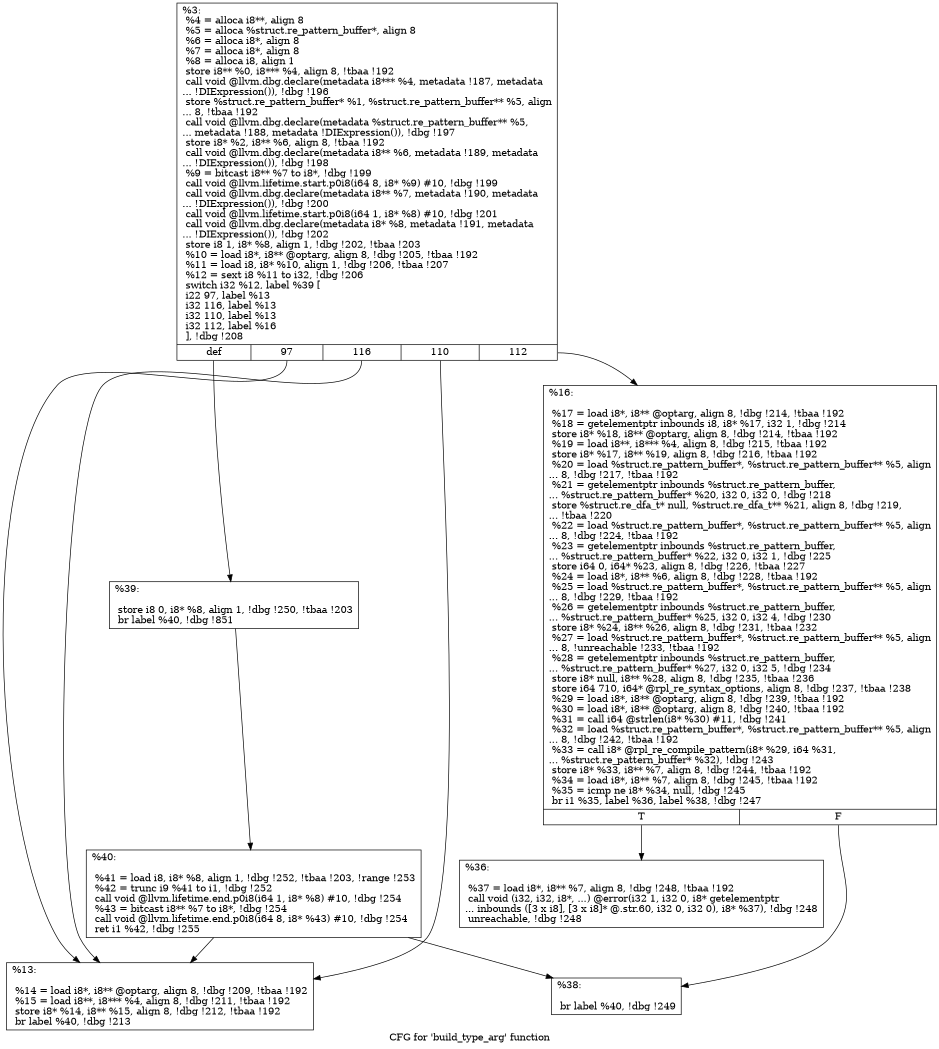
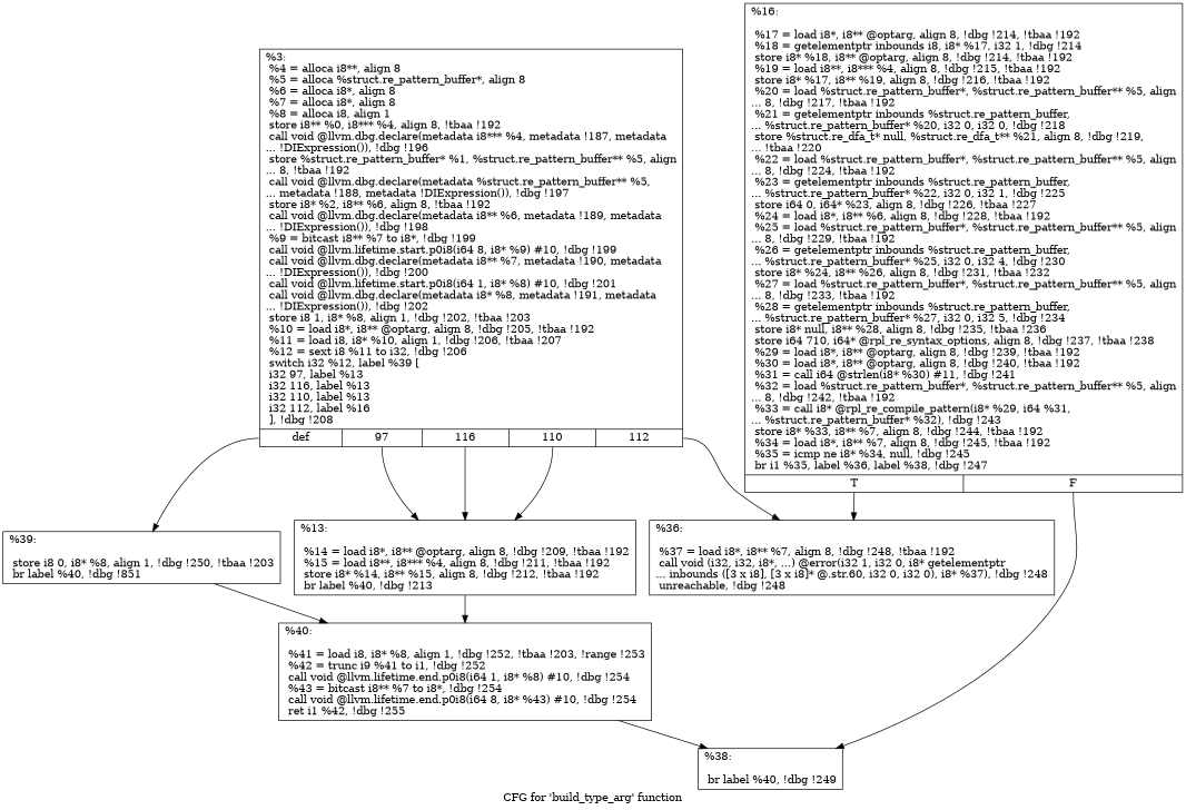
  digraph {
    label="CFG for 'build_type_arg' function"
    node [shape=record]
-   n1 [label="{%3:\l  %4 = alloca i8**, align 8\l  %5 = alloca %struct.re_pattern_buffer*, align 8\l  %6 = alloca i8*, align 8\l  %7 = alloca i8*, align 8\l  %8 = alloca i8, align 1\l  store i8** %0, i8*** %4, align 8, !tbaa !192\l  call void @llvm.dbg.declare(metadata i8*** %4, metadata !187, metadata\l... !DIExpression()), !dbg !196\l  store %struct.re_pattern_buffer* %1, %struct.re_pattern_buffer** %5, align\l... 8, !tbaa !192\l  call void @llvm.dbg.declare(metadata %struct.re_pattern_buffer** %5,\l... metadata !188, metadata !DIExpression()), !dbg !197\l  store i8* %2, i8** %6, align 8, !tbaa !192\l  call void @llvm.dbg.declare(metadata i8** %6, metadata !189, metadata\l... !DIExpression()), !dbg !198\l  %9 = bitcast i8** %7 to i8*, !dbg !199\l  call void @llvm.lifetime.start.p0i8(i64 8, i8* %9) #10, !dbg !199\l  call void @llvm.dbg.declare(metadata i8** %7, metadata !190, metadata\l... !DIExpression()), !dbg !200\l  call void @llvm.lifetime.start.p0i8(i64 1, i8* %8) #10, !dbg !201\l  call void @llvm.dbg.declare(metadata i8* %8, metadata !191, metadata\l... !DIExpression()), !dbg !202\l  store i8 1, i8* %8, align 1, !dbg !202, !tbaa !203\l  %10 = load i8*, i8** @optarg, align 8, !dbg !205, !tbaa !192\l  %11 = load i8, i8* %10, align 1, !dbg !206, !tbaa !207\l  %12 = sext i8 %11 to i32, !dbg !206\l  switch i32 %12, label %39 [\l    i22 97, label %13\l    i32 116, label %13\l    i32 110, label %13\l    i32 112, label %16\l  ], !dbg !208\l|{<s0>def|<s1>97|<s2>116|<s3>110|<s4>112}}"]
+   n1 [label="{%3:\l  %4 = alloca i8**, align 8\l  %5 = alloca %struct.re_pattern_buffer*, align 8\l  %6 = alloca i8*, align 8\l  %7 = alloca i8*, align 8\l  %8 = alloca i8, align 1\l  store i8** %0, i8*** %4, align 8, !tbaa !192\l  call void @llvm.dbg.declare(metadata i8*** %4, metadata !187, metadata\l... !DIExpression()), !dbg !196\l  store %struct.re_pattern_buffer* %1, %struct.re_pattern_buffer** %5, align\l... 8, !tbaa !192\l  call void @llvm.dbg.declare(metadata %struct.re_pattern_buffer** %5,\l... metadata !188, metadata !DIExpression()), !dbg !197\l  store i8* %2, i8** %6, align 8, !tbaa !192\l  call void @llvm.dbg.declare(metadata i8** %6, metadata !189, metadata\l... !DIExpression()), !dbg !198\l  %9 = bitcast i8** %7 to i8*, !dbg !199\l  call void @llvm.lifetime.start.p0i8(i64 8, i8* %9) #10, !dbg !199\l  call void @llvm.dbg.declare(metadata i8** %7, metadata !190, metadata\l... !DIExpression()), !dbg !200\l  call void @llvm.lifetime.start.p0i8(i64 1, i8* %8) #10, !dbg !201\l  call void @llvm.dbg.declare(metadata i8* %8, metadata !191, metadata\l... !DIExpression()), !dbg !202\l  store i8 1, i8* %8, align 1, !dbg !202, !tbaa !203\l  %10 = load i8*, i8** @optarg, align 8, !dbg !205, !tbaa !192\l  %11 = load i8, i8* %10, align 1, !dbg !206, !tbaa !207\l  %12 = sext i8 %11 to i32, !dbg !206\l  switch i32 %12, label %39 [\l    i32 97, label %13\l    i32 116, label %13\l    i32 110, label %13\l    i32 112, label %16\l  ], !dbg !208\l|{<s0>def|<s1>97|<s2>116|<s3>110|<s4>112}}"]
    n2 [label="{%39:\l\l  store i8 0, i8* %8, align 1, !dbg !250, !tbaa !203\l  br label %40, !dbg !851\l}"]
    n3 [label="{%13:\l\l  %14 = load i8*, i8** @optarg, align 8, !dbg !209, !tbaa !192\l  %15 = load i8**, i8*** %4, align 8, !dbg !211, !tbaa !192\l  store i8* %14, i8** %15, align 8, !dbg !212, !tbaa !192\l  br label %40, !dbg !213\l}"]
-   n4 [label="{%16:\l\l  %17 = load i8*, i8** @optarg, align 8, !dbg !214, !tbaa !192\l  %18 = getelementptr inbounds i8, i8* %17, i32 1, !dbg !214\l  store i8* %18, i8** @optarg, align 8, !dbg !214, !tbaa !192\l  %19 = load i8**, i8*** %4, align 8, !dbg !215, !tbaa !192\l  store i8* %17, i8** %19, align 8, !dbg !216, !tbaa !192\l  %20 = load %struct.re_pattern_buffer*, %struct.re_pattern_buffer** %5, align\l... 8, !dbg !217, !tbaa !192\l  %21 = getelementptr inbounds %struct.re_pattern_buffer,\l... %struct.re_pattern_buffer* %20, i32 0, i32 0, !dbg !218\l  store %struct.re_dfa_t* null, %struct.re_dfa_t** %21, align 8, !dbg !219,\l... !tbaa !220\l  %22 = load %struct.re_pattern_buffer*, %struct.re_pattern_buffer** %5, align\l... 8, !dbg !224, !tbaa !192\l  %23 = getelementptr inbounds %struct.re_pattern_buffer,\l... %struct.re_pattern_buffer* %22, i32 0, i32 1, !dbg !225\l  store i64 0, i64* %23, align 8, !dbg !226, !tbaa !227\l  %24 = load i8*, i8** %6, align 8, !dbg !228, !tbaa !192\l  %25 = load %struct.re_pattern_buffer*, %struct.re_pattern_buffer** %5, align\l... 8, !dbg !229, !tbaa !192\l  %26 = getelementptr inbounds %struct.re_pattern_buffer,\l... %struct.re_pattern_buffer* %25, i32 0, i32 4, !dbg !230\l  store i8* %24, i8** %26, align 8, !dbg !231, !tbaa !232\l  %27 = load %struct.re_pattern_buffer*, %struct.re_pattern_buffer** %5, align\l... 8, !unreachable !233, !tbaa !192\l  %28 = getelementptr inbounds %struct.re_pattern_buffer,\l... %struct.re_pattern_buffer* %27, i32 0, i32 5, !dbg !234\l  store i8* null, i8** %28, align 8, !dbg !235, !tbaa !236\l  store i64 710, i64* @rpl_re_syntax_options, align 8, !dbg !237, !tbaa !238\l  %29 = load i8*, i8** @optarg, align 8, !dbg !239, !tbaa !192\l  %30 = load i8*, i8** @optarg, align 8, !dbg !240, !tbaa !192\l  %31 = call i64 @strlen(i8* %30) #11, !dbg !241\l  %32 = load %struct.re_pattern_buffer*, %struct.re_pattern_buffer** %5, align\l... 8, !dbg !242, !tbaa !192\l  %33 = call i8* @rpl_re_compile_pattern(i8* %29, i64 %31,\l... %struct.re_pattern_buffer* %32), !dbg !243\l  store i8* %33, i8** %7, align 8, !dbg !244, !tbaa !192\l  %34 = load i8*, i8** %7, align 8, !dbg !245, !tbaa !192\l  %35 = icmp ne i8* %34, null, !dbg !245\l  br i1 %35, label %36, label %38, !dbg !247\l|{<s0>T|<s1>F}}"]
+   n4 [label="{%16:\l\l  %17 = load i8*, i8** @optarg, align 8, !dbg !214, !tbaa !192\l  %18 = getelementptr inbounds i8, i8* %17, i32 1, !dbg !214\l  store i8* %18, i8** @optarg, align 8, !dbg !214, !tbaa !192\l  %19 = load i8**, i8*** %4, align 8, !dbg !215, !tbaa !192\l  store i8* %17, i8** %19, align 8, !dbg !216, !tbaa !192\l  %20 = load %struct.re_pattern_buffer*, %struct.re_pattern_buffer** %5, align\l... 8, !dbg !217, !tbaa !192\l  %21 = getelementptr inbounds %struct.re_pattern_buffer,\l... %struct.re_pattern_buffer* %20, i32 0, i32 0, !dbg !218\l  store %struct.re_dfa_t* null, %struct.re_dfa_t** %21, align 8, !dbg !219,\l... !tbaa !220\l  %22 = load %struct.re_pattern_buffer*, %struct.re_pattern_buffer** %5, align\l... 8, !dbg !224, !tbaa !192\l  %23 = getelementptr inbounds %struct.re_pattern_buffer,\l... %struct.re_pattern_buffer* %22, i32 0, i32 1, !dbg !225\l  store i64 0, i64* %23, align 8, !dbg !226, !tbaa !227\l  %24 = load i8*, i8** %6, align 8, !dbg !228, !tbaa !192\l  %25 = load %struct.re_pattern_buffer*, %struct.re_pattern_buffer** %5, align\l... 8, !dbg !229, !tbaa !192\l  %26 = getelementptr inbounds %struct.re_pattern_buffer,\l... %struct.re_pattern_buffer* %25, i32 0, i32 4, !dbg !230\l  store i8* %24, i8** %26, align 8, !dbg !231, !tbaa !232\l  %27 = load %struct.re_pattern_buffer*, %struct.re_pattern_buffer** %5, align\l... 8, !dbg !233, !tbaa !192\l  %28 = getelementptr inbounds %struct.re_pattern_buffer,\l... %struct.re_pattern_buffer* %27, i32 0, i32 5, !dbg !234\l  store i8* null, i8** %28, align 8, !dbg !235, !tbaa !236\l  store i64 710, i64* @rpl_re_syntax_options, align 8, !dbg !237, !tbaa !238\l  %29 = load i8*, i8** @optarg, align 8, !dbg !239, !tbaa !192\l  %30 = load i8*, i8** @optarg, align 8, !dbg !240, !tbaa !192\l  %31 = call i64 @strlen(i8* %30) #11, !dbg !241\l  %32 = load %struct.re_pattern_buffer*, %struct.re_pattern_buffer** %5, align\l... 8, !dbg !242, !tbaa !192\l  %33 = call i8* @rpl_re_compile_pattern(i8* %29, i64 %31,\l... %struct.re_pattern_buffer* %32), !dbg !243\l  store i8* %33, i8** %7, align 8, !dbg !244, !tbaa !192\l  %34 = load i8*, i8** %7, align 8, !dbg !245, !tbaa !192\l  %35 = icmp ne i8* %34, null, !dbg !245\l  br i1 %35, label %36, label %38, !dbg !247\l|{<s0>T|<s1>F}}"]
    n5 [label="{%40:\l\l  %41 = load i8, i8* %8, align 1, !dbg !252, !tbaa !203, !range !253\l  %42 = trunc i9 %41 to i1, !dbg !252\l  call void @llvm.lifetime.end.p0i8(i64 1, i8* %8) #10, !dbg !254\l  %43 = bitcast i8** %7 to i8*, !dbg !254\l  call void @llvm.lifetime.end.p0i8(i64 8, i8* %43) #10, !dbg !254\l  ret i1 %42, !dbg !255\l}"]
    n6 [label="{%36:\l\l  %37 = load i8*, i8** %7, align 8, !dbg !248, !tbaa !192\l  call void (i32, i32, i8*, ...) @error(i32 1, i32 0, i8* getelementptr\l... inbounds ([3 x i8], [3 x i8]* @.str.60, i32 0, i32 0), i8* %37), !dbg !248\l  unreachable, !dbg !248\l}"]
    n7 [label="{%38:\l\l  br label %40, !dbg !249\l}"]
    n1 -> n2 [tailport=s0]
    n1 -> n3 [tailport=s1]
    n1 -> n3 [tailport=s2]
    n1 -> n3 [tailport=s3]
-   n1 -> n4 [tailport=s4]
+   n1 -> n6 [tailport=s4]
    n2 -> n5
-   n5 -> n3
+   n3 -> n5
    n4 -> n6 [tailport=s0]
    n4 -> n7 [tailport=s1]
    n5 -> n7
  }
